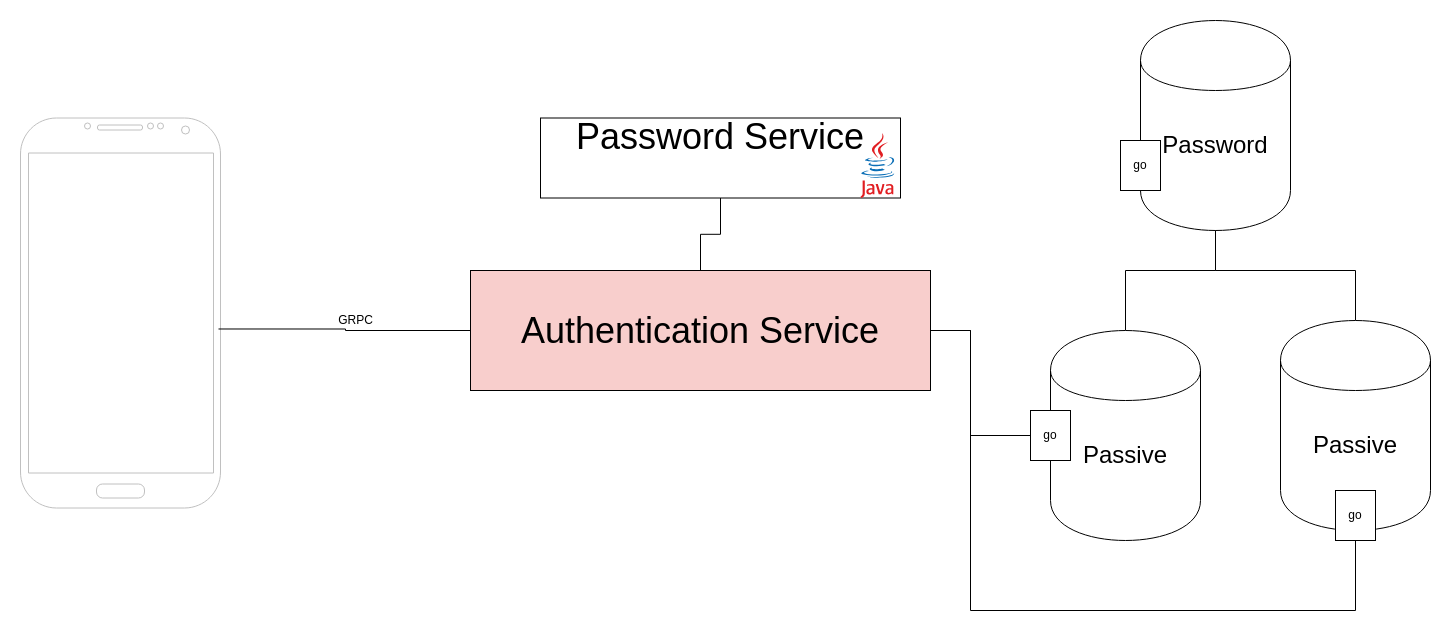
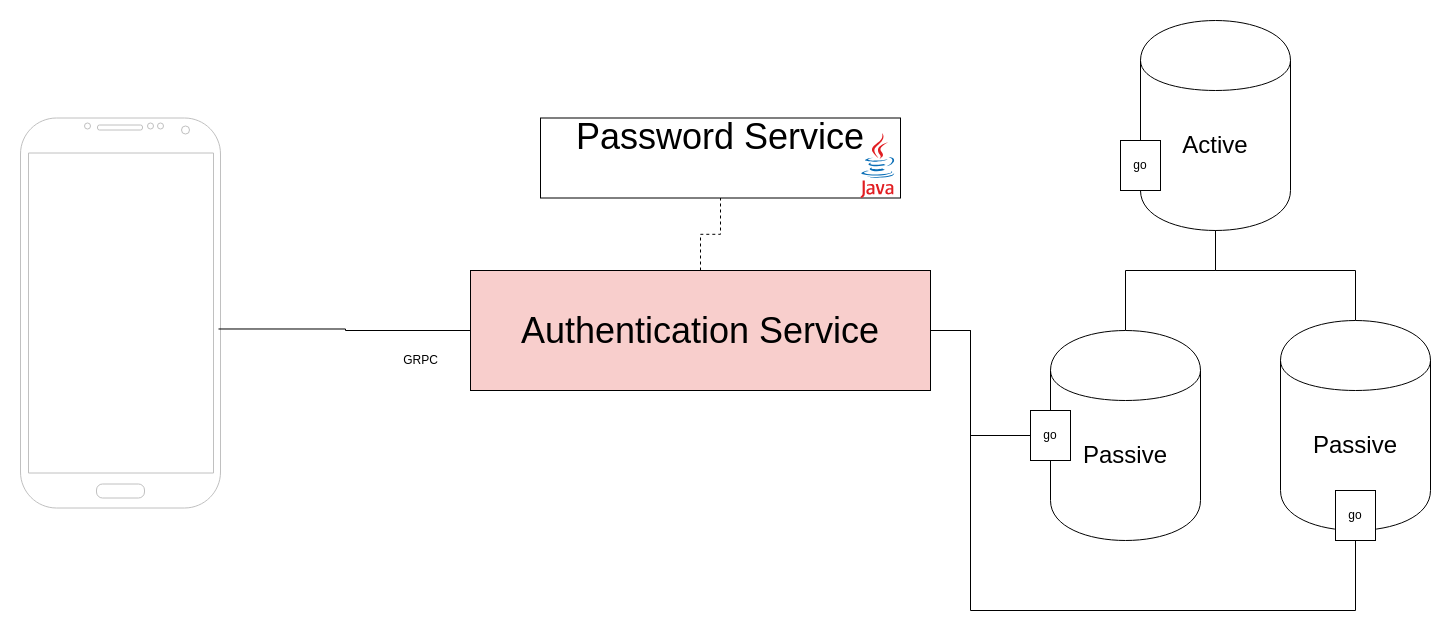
  <mxCell id="0" />
  <mxCell id="1" parent="0" />
  <mxCell id="2" value="" style="edgeStyle=orthogonalEdgeStyle;rounded=0;orthogonalLoop=1;jettySize=auto;html=1;endArrow=none;endFill=0;startArrow=none;startFill=0;" edge="1" parent="1" source="3" target="4"><mxGeometry relative="1" as="geometry"><Array as="points"><mxPoint x="1215" y="270" /><mxPoint x="1125" y="270" /></Array></mxGeometry></mxCell>
- <mxCell id="3" value="&lt;font style=&quot;font-size: 24px&quot;&gt;Password&lt;/font&gt;" style="shape=cylinder;whiteSpace=wrap;html=1;boundedLbl=1;backgroundOutline=1;" vertex="1" parent="1"><mxGeometry x="1140" y="20" width="150" height="210" as="geometry" /></mxCell>
+ <mxCell id="3" value="&lt;font style=&quot;font-size: 24px&quot;&gt;Active&lt;/font&gt;" style="shape=cylinder;whiteSpace=wrap;html=1;boundedLbl=1;backgroundOutline=1;" vertex="1" parent="1"><mxGeometry x="1140" y="20" width="150" height="210" as="geometry" /></mxCell>
  <mxCell id="4" value="&lt;font style=&quot;font-size: 24px&quot;&gt;Passive&lt;/font&gt;" style="shape=cylinder;whiteSpace=wrap;html=1;boundedLbl=1;backgroundOutline=1;" vertex="1" parent="1"><mxGeometry x="1050" y="330" width="150" height="210" as="geometry" /></mxCell>
  <mxCell id="5" style="edgeStyle=orthogonalEdgeStyle;rounded=0;orthogonalLoop=1;jettySize=auto;html=1;startArrow=none;startFill=0;endArrow=none;endFill=0;" edge="1" parent="1" source="6" target="3"><mxGeometry relative="1" as="geometry"><Array as="points"><mxPoint x="1355" y="270" /><mxPoint x="1215" y="270" /></Array></mxGeometry></mxCell>
  <mxCell id="6" value="&lt;font style=&quot;font-size: 24px&quot;&gt;Passive&lt;/font&gt;" style="shape=cylinder;whiteSpace=wrap;html=1;boundedLbl=1;backgroundOutline=1;" vertex="1" parent="1"><mxGeometry x="1280" y="320" width="150" height="210" as="geometry" /></mxCell>
  <mxCell id="7" value="" style="verticalLabelPosition=bottom;verticalAlign=top;html=1;shadow=0;dashed=0;strokeWidth=1;shape=mxgraph.android.phone2;strokeColor=#c0c0c0;" vertex="1" parent="1"><mxGeometry x="20" y="117.5" width="200" height="390" as="geometry" /></mxCell>
- <mxCell id="8" style="edgeStyle=orthogonalEdgeStyle;rounded=0;orthogonalLoop=1;jettySize=auto;html=1;endArrow=none;endFill=0;" edge="1" parent="1" source="12" target="13"><mxGeometry relative="1" as="geometry" /></mxCell>
+ <mxCell id="8" style="edgeStyle=orthogonalEdgeStyle;rounded=0;orthogonalLoop=1;jettySize=auto;html=1;endArrow=none;endFill=0;dashed=1;" edge="1" parent="1" source="12" target="13"><mxGeometry relative="1" as="geometry" /></mxCell>
  <mxCell id="9" style="edgeStyle=orthogonalEdgeStyle;rounded=0;orthogonalLoop=1;jettySize=auto;html=1;endArrow=none;endFill=0;" edge="1" parent="1" source="12" target="4"><mxGeometry relative="1" as="geometry"><Array as="points"><mxPoint x="970" y="330" /><mxPoint x="970" y="435" /></Array></mxGeometry></mxCell>
  <mxCell id="10" style="edgeStyle=orthogonalEdgeStyle;rounded=0;orthogonalLoop=1;jettySize=auto;html=1;entryX=0.99;entryY=0.541;entryDx=0;entryDy=0;entryPerimeter=0;endArrow=none;endFill=0;" edge="1" parent="1" source="12" target="7"><mxGeometry relative="1" as="geometry" /></mxCell>
  <mxCell id="11" style="edgeStyle=orthogonalEdgeStyle;rounded=0;orthogonalLoop=1;jettySize=auto;html=1;startArrow=none;startFill=0;endArrow=none;endFill=0;" edge="1" parent="1" source="12" target="6"><mxGeometry relative="1" as="geometry"><Array as="points"><mxPoint x="970" y="330" /><mxPoint x="970" y="610" /><mxPoint x="1355" y="610" /></Array></mxGeometry></mxCell>
  <mxCell id="12" value="&lt;font style=&quot;font-size: 36px&quot;&gt;Authentication Service&lt;/font&gt;" style="rounded=0;whiteSpace=wrap;html=1;fillColor=#f8cecc;" vertex="1" parent="1"><mxGeometry x="470" y="270" width="460" height="120" as="geometry" /></mxCell>
  <mxCell id="13" value="&lt;div style=&quot;font-size: 36px&quot; align=&quot;center&quot;&gt;&lt;font style=&quot;font-size: 36px&quot;&gt;Password Service&lt;/font&gt;&lt;/div&gt;&lt;div style=&quot;font-size: 36px&quot; align=&quot;center&quot;&gt;&lt;font style=&quot;font-size: 36px&quot;&gt;&lt;br&gt;&lt;/font&gt;&lt;/div&gt;" style="rounded=0;whiteSpace=wrap;html=1;align=center;" vertex="1" parent="1"><mxGeometry x="540" y="117.5" width="360" height="80" as="geometry" /></mxCell>
  <mxCell id="14" value="go" style="rounded=0;whiteSpace=wrap;html=1;" vertex="1" parent="1"><mxGeometry x="1030" y="410" width="40" height="50" as="geometry" /></mxCell>
  <mxCell id="15" value="go" style="rounded=0;whiteSpace=wrap;html=1;" vertex="1" parent="1"><mxGeometry x="1120" y="140" width="40" height="50" as="geometry" /></mxCell>
  <mxCell id="16" value="go" style="rounded=0;whiteSpace=wrap;html=1;" vertex="1" parent="1"><mxGeometry x="1335" y="490" width="40" height="50" as="geometry" /></mxCell>
  <mxCell id="17" value="" style="dashed=0;outlineConnect=0;html=1;align=center;labelPosition=center;verticalLabelPosition=bottom;verticalAlign=top;shape=mxgraph.weblogos.java" vertex="1" parent="1"><mxGeometry x="860" y="132.5" width="34.4" height="65" as="geometry" /></mxCell>
  <mxCell id="18" value="" style="shape=image;html=1;verticalAlign=top;verticalLabelPosition=bottom;labelBackgroundColor=#ffffff;imageAspect=0;aspect=fixed;image=https://cdn4.iconfinder.com/data/icons/logos-brands-5/24/go-128.png" vertex="1" parent="1"><mxGeometry x="877" y="330" width="53" height="53" as="geometry" /></mxCell>
  <mxCell id="19" value="" style="shape=image;html=1;verticalAlign=top;verticalLabelPosition=bottom;labelBackgroundColor=#ffffff;imageAspect=0;aspect=fixed;image=https://cdn4.iconfinder.com/data/icons/logos-3/600/React.js_logo-128.png" vertex="1" parent="1"><mxGeometry x="56" y="240" width="128" height="128" as="geometry" /></mxCell>
  <mxCell id="20" value="" style="shape=image;html=1;verticalAlign=top;verticalLabelPosition=bottom;labelBackgroundColor=#ffffff;imageAspect=0;aspect=fixed;image=https://cdn4.iconfinder.com/data/icons/logos-brands-5/24/mysql-128.png" vertex="1" parent="1"><mxGeometry x="1202" y="273.5" width="78" height="78" as="geometry" /></mxCell>
- <mxCell id="21" value="&lt;div&gt;GRPC&lt;/div&gt;&lt;div&gt;&lt;br&gt;&lt;/div&gt;" style="text;html=1;align=center;verticalAlign=middle;resizable=0;points=[];;autosize=1;" vertex="1" parent="1"><mxGeometry x="330" y="312" width="50" height="30" as="geometry" /></mxCell>
+ <mxCell id="21" value="&lt;div&gt;GRPC&lt;/div&gt;&lt;div&gt;&lt;br&gt;&lt;/div&gt;" style="text;html=1;align=center;verticalAlign=middle;resizable=0;points=[];;autosize=1;" vertex="1" parent="1"><mxGeometry x="395" y="352" width="50" height="30" as="geometry" /></mxCell>
